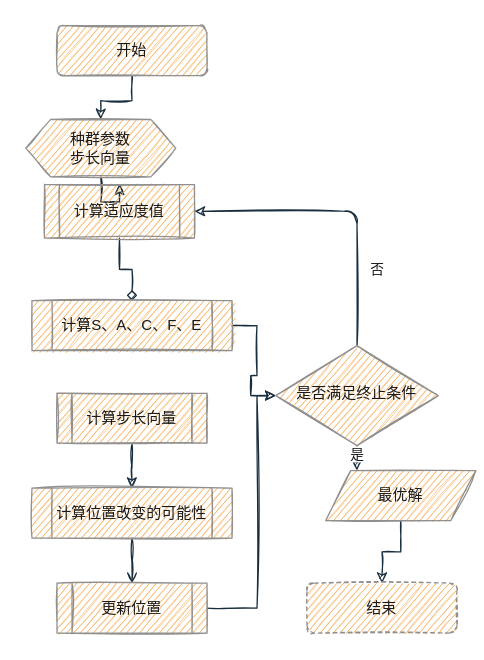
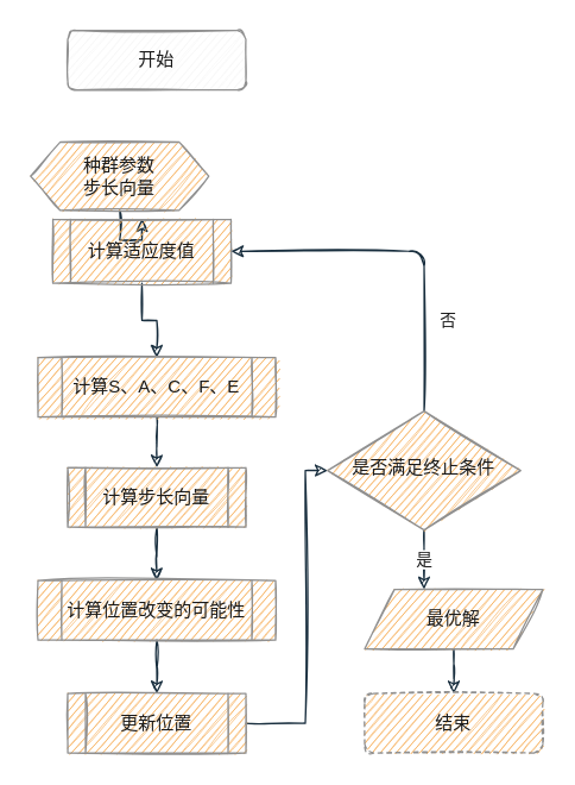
  <mxCell id="0" />
  <mxCell id="1" parent="0" />
- <mxCell id="2" style="edgeStyle=orthogonalEdgeStyle;rounded=0;orthogonalLoop=1;jettySize=auto;html=1;entryX=0.5;entryY=0;entryDx=0;entryDy=0;sketch=1;labelBackgroundColor=#EEEEEE;strokeColor=#182E3E;fontColor=#1A1A1A;" edge="1" parent="1" source="3" target="10"><mxGeometry relative="1" as="geometry" /></mxCell>
- <mxCell id="3" value="开始" style="rounded=1;whiteSpace=wrap;html=1;fontSize=12;glass=0;strokeWidth=1;shadow=0;sketch=1;fillColor=#F5AB50;strokeColor=#909090;fontColor=#1A1A1A;" parent="1" vertex="1"><mxGeometry x="45" y="20" width="120" height="40" as="geometry" /></mxCell>
+ <mxCell id="3" value="开始" style="rounded=1;whiteSpace=wrap;html=1;fontSize=12;glass=0;strokeWidth=1;shadow=0;sketch=1;fillColor=#f5f5f5;strokeColor=#909090;fontColor=#1A1A1A;" parent="1" vertex="1"><mxGeometry x="45" y="20" width="120" height="40" as="geometry" /></mxCell>
  <mxCell id="4" value="" style="edgeStyle=orthogonalEdgeStyle;rounded=0;orthogonalLoop=1;jettySize=auto;html=1;sketch=1;labelBackgroundColor=#EEEEEE;strokeColor=#182E3E;fontColor=#1A1A1A;" edge="1" parent="1" source="8" target="22"><mxGeometry relative="1" as="geometry"><Array as="points"><mxPoint x="305" y="410" /><mxPoint x="305" y="410" /></Array></mxGeometry></mxCell>
  <mxCell id="5" value="是" style="edgeLabel;html=1;align=center;verticalAlign=middle;resizable=0;points=[];fontColor=#1A1A1A;" vertex="1" connectable="0" parent="4"><mxGeometry x="0.226" y="-1" relative="1" as="geometry"><mxPoint y="-6" as="offset" /></mxGeometry></mxCell>
  <mxCell id="6" style="edgeStyle=orthogonalEdgeStyle;curved=0;rounded=1;sketch=1;orthogonalLoop=1;jettySize=auto;html=1;exitX=0.5;exitY=0;exitDx=0;exitDy=0;entryX=1;entryY=0.5;entryDx=0;entryDy=0;fontColor=#1A1A1A;strokeColor=#182E3E;" edge="1" parent="1" source="8" target="12"><mxGeometry relative="1" as="geometry" /></mxCell>
  <mxCell id="7" value="否" style="edgeLabel;html=1;align=center;verticalAlign=middle;resizable=0;points=[];fontColor=#1A1A1A;" vertex="1" connectable="0" parent="6"><mxGeometry x="-0.046" relative="1" as="geometry"><mxPoint x="21" y="46" as="offset" /></mxGeometry></mxCell>
  <mxCell id="8" value="是否满足终止条件" style="rhombus;whiteSpace=wrap;html=1;shadow=0;fontFamily=Helvetica;fontSize=12;align=center;strokeWidth=1;spacing=6;spacingTop=-4;sketch=1;rounded=0;fillColor=#F5AB50;strokeColor=#909090;fontColor=#1A1A1A;" parent="1" vertex="1"><mxGeometry x="220" y="276" width="130" height="80" as="geometry" /></mxCell>
  <mxCell id="9" value="" style="edgeStyle=orthogonalEdgeStyle;rounded=0;orthogonalLoop=1;jettySize=auto;html=1;sketch=1;labelBackgroundColor=#EEEEEE;strokeColor=#182E3E;fontColor=#1A1A1A;" edge="1" parent="1" source="10" target="12"><mxGeometry relative="1" as="geometry" /></mxCell>
  <mxCell id="10" value="种群参数&lt;br&gt;步长向量" style="shape=hexagon;perimeter=hexagonPerimeter2;whiteSpace=wrap;html=1;fixedSize=1;size=20;sketch=1;rounded=0;fillColor=#F5AB50;strokeColor=#909090;fontColor=#1A1A1A;" vertex="1" parent="1"><mxGeometry x="20" y="95" width="120" height="46" as="geometry" /></mxCell>
- <mxCell id="11" style="edgeStyle=orthogonalEdgeStyle;rounded=0;orthogonalLoop=1;jettySize=auto;html=1;entryX=0.5;entryY=0;entryDx=0;entryDy=0;sketch=1;labelBackgroundColor=#EEEEEE;strokeColor=#182E3E;fontColor=#1A1A1A;endArrow=diamond;" edge="1" parent="1" source="12" target="14"><mxGeometry relative="1" as="geometry" /></mxCell>
+ <mxCell id="11" style="edgeStyle=orthogonalEdgeStyle;rounded=0;orthogonalLoop=1;jettySize=auto;html=1;entryX=0.5;entryY=0;entryDx=0;entryDy=0;sketch=1;labelBackgroundColor=#EEEEEE;strokeColor=#182E3E;fontColor=#1A1A1A;" edge="1" parent="1" source="12" target="14"><mxGeometry relative="1" as="geometry" /></mxCell>
  <mxCell id="12" value="计算适应度值" style="shape=process;whiteSpace=wrap;html=1;backgroundOutline=1;sketch=1;rounded=0;fillColor=#F5AB50;strokeColor=#909090;fontColor=#1A1A1A;" vertex="1" parent="1"><mxGeometry x="35" y="147" width="120" height="43" as="geometry" /></mxCell>
- <mxCell id="13" value="" style="edgeStyle=orthogonalEdgeStyle;rounded=0;orthogonalLoop=1;jettySize=auto;html=1;sketch=1;labelBackgroundColor=#EEEEEE;strokeColor=#182E3E;fontColor=#1A1A1A;" edge="1" parent="1" source="14" target="8"><mxGeometry relative="1" as="geometry" /></mxCell>
+ <mxCell id="13" value="" style="edgeStyle=orthogonalEdgeStyle;rounded=0;orthogonalLoop=1;jettySize=auto;html=1;sketch=1;labelBackgroundColor=#EEEEEE;strokeColor=#182E3E;fontColor=#1A1A1A;" edge="1" parent="1" source="14" target="16"><mxGeometry relative="1" as="geometry" /></mxCell>
  <mxCell id="14" value="计算S、A、C、F、E" style="shape=process;whiteSpace=wrap;html=1;backgroundOutline=1;sketch=1;rounded=0;fillColor=#F5AB50;strokeColor=#909090;fontColor=#1A1A1A;" vertex="1" parent="1"><mxGeometry x="25" y="240" width="160" height="40" as="geometry" /></mxCell>
  <mxCell id="15" value="" style="edgeStyle=orthogonalEdgeStyle;rounded=0;orthogonalLoop=1;jettySize=auto;html=1;sketch=1;labelBackgroundColor=#EEEEEE;strokeColor=#182E3E;fontColor=#1A1A1A;" edge="1" parent="1" source="16" target="18"><mxGeometry relative="1" as="geometry" /></mxCell>
  <mxCell id="16" value="计算步长向量" style="shape=process;whiteSpace=wrap;html=1;backgroundOutline=1;sketch=1;rounded=0;fillColor=#F5AB50;strokeColor=#909090;fontColor=#1A1A1A;" vertex="1" parent="1"><mxGeometry x="45" y="314" width="120" height="40" as="geometry" /></mxCell>
- <mxCell id="17" value="" style="edgeStyle=orthogonalEdgeStyle;rounded=0;orthogonalLoop=1;jettySize=auto;html=1;sketch=1;labelBackgroundColor=#EEEEEE;strokeColor=#182E3E;fontColor=#1A1A1A;endArrow=open;" edge="1" parent="1" source="18" target="20"><mxGeometry relative="1" as="geometry" /></mxCell>
+ <mxCell id="17" value="" style="edgeStyle=orthogonalEdgeStyle;rounded=0;orthogonalLoop=1;jettySize=auto;html=1;sketch=1;labelBackgroundColor=#EEEEEE;strokeColor=#182E3E;fontColor=#1A1A1A;" edge="1" parent="1" source="18" target="20"><mxGeometry relative="1" as="geometry" /></mxCell>
  <mxCell id="18" value="计算位置改变的可能性" style="shape=process;whiteSpace=wrap;html=1;backgroundOutline=1;sketch=1;rounded=0;fillColor=#F5AB50;strokeColor=#909090;fontColor=#1A1A1A;" vertex="1" parent="1"><mxGeometry x="25" y="390" width="160" height="40" as="geometry" /></mxCell>
  <mxCell id="19" style="edgeStyle=orthogonalEdgeStyle;rounded=0;orthogonalLoop=1;jettySize=auto;html=1;entryX=0;entryY=0.5;entryDx=0;entryDy=0;sketch=1;labelBackgroundColor=#EEEEEE;strokeColor=#182E3E;fontColor=#1A1A1A;" edge="1" parent="1" source="20" target="8"><mxGeometry relative="1" as="geometry"><Array as="points"><mxPoint x="205" y="486" /><mxPoint x="205" y="316" /></Array></mxGeometry></mxCell>
  <mxCell id="20" value="更新位置" style="shape=process;whiteSpace=wrap;html=1;backgroundOutline=1;sketch=1;rounded=0;fillColor=#F5AB50;strokeColor=#909090;fontColor=#1A1A1A;" vertex="1" parent="1"><mxGeometry x="45" y="466" width="120" height="40" as="geometry" /></mxCell>
  <mxCell id="21" value="" style="edgeStyle=orthogonalEdgeStyle;rounded=0;orthogonalLoop=1;jettySize=auto;html=1;sketch=1;labelBackgroundColor=#EEEEEE;strokeColor=#182E3E;fontColor=#1A1A1A;" edge="1" parent="1" source="22" target="23"><mxGeometry relative="1" as="geometry" /></mxCell>
- <mxCell id="22" value="最优解" style="shape=parallelogram;perimeter=parallelogramPerimeter;whiteSpace=wrap;html=1;fixedSize=1;sketch=1;rounded=0;fillColor=#F5AB50;strokeColor=#909090;fontColor=#1A1A1A;" vertex="1" parent="1"><mxGeometry x="260" y="376" width="120" height="40" as="geometry" /></mxCell>
+ <mxCell id="22" value="最优解" style="shape=parallelogram;perimeter=parallelogramPerimeter;whiteSpace=wrap;html=1;fixedSize=1;sketch=1;rounded=0;fillColor=#F5AB50;strokeColor=#909090;fontColor=#1A1A1A;" vertex="1" parent="1"><mxGeometry x="245" y="396" width="120" height="40" as="geometry" /></mxCell>
  <mxCell id="23" value="结束" style="rounded=1;whiteSpace=wrap;html=1;fontSize=12;glass=0;strokeWidth=1;shadow=0;sketch=1;fillColor=#F5AB50;strokeColor=#909090;fontColor=#1A1A1A;dashed=1;" vertex="1" parent="1"><mxGeometry x="245" y="466" width="120" height="40" as="geometry" /></mxCell>
